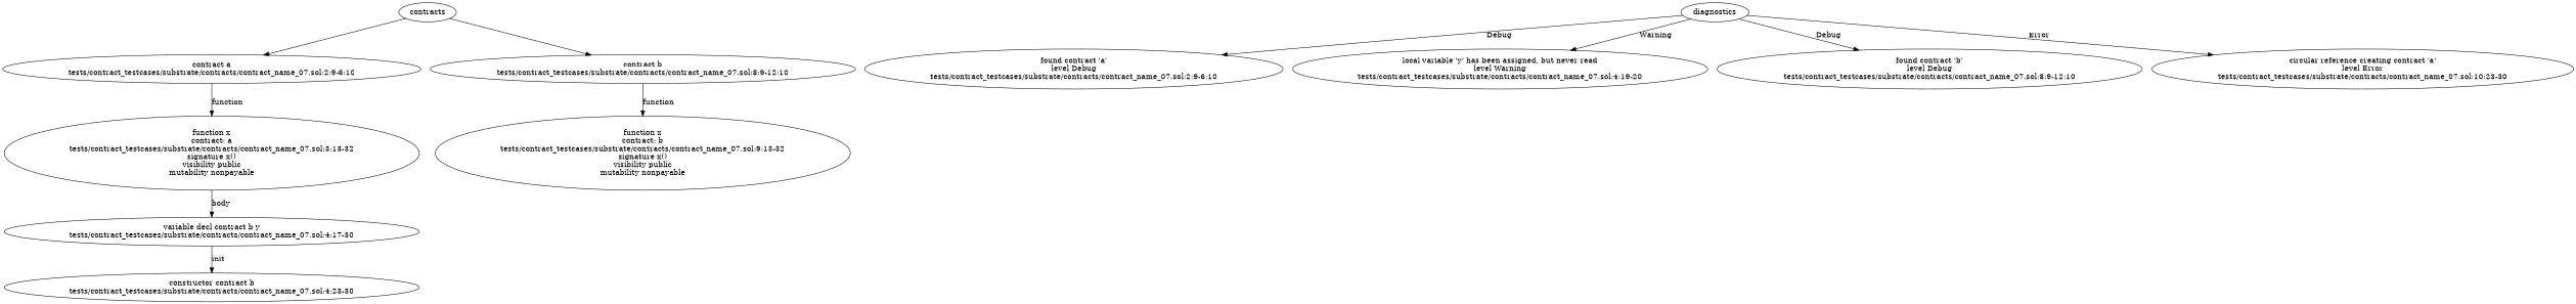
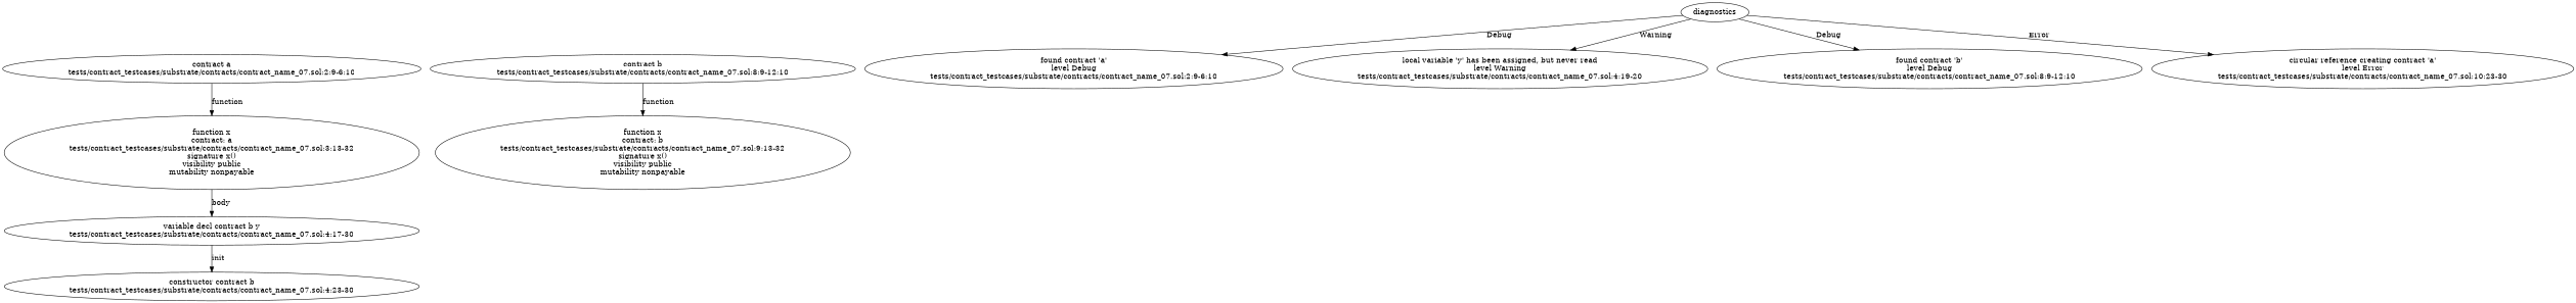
  strict digraph {
    n1 [label="contract a\ntests/contract_testcases/substrate/contracts/contract_name_07.sol:2:9-6:10"]
    n2 [label="function x\ncontract: a\ntests/contract_testcases/substrate/contracts/contract_name_07.sol:3:13-32\nsignature x()\nvisibility public\nmutability nonpayable"]
    n3 [label="variable decl contract b y\ntests/contract_testcases/substrate/contracts/contract_name_07.sol:4:17-30"]
    n4 [label="constructor contract b\ntests/contract_testcases/substrate/contracts/contract_name_07.sol:4:23-30"]
    n5 [label="contract b\ntests/contract_testcases/substrate/contracts/contract_name_07.sol:8:9-12:10"]
    n6 [label="function x\ncontract: b\ntests/contract_testcases/substrate/contracts/contract_name_07.sol:9:13-32\nsignature x()\nvisibility public\nmutability nonpayable"]
    n7 [label="found contract 'a'\nlevel Debug\ntests/contract_testcases/substrate/contracts/contract_name_07.sol:2:9-6:10"]
    n8 [label="local variable 'y' has been assigned, but never read\nlevel Warning\ntests/contract_testcases/substrate/contracts/contract_name_07.sol:4:19-20"]
    n9 [label="found contract 'b'\nlevel Debug\ntests/contract_testcases/substrate/contracts/contract_name_07.sol:8:9-12:10"]
    n10 [label="circular reference creating contract 'a'\nlevel Error\ntests/contract_testcases/substrate/contracts/contract_name_07.sol:10:23-30"]
-   contracts
    diagnostics
    n1 -> n2 [label=function]
    n2 -> n3 [label=body]
    n3 -> n4 [label=init]
    n5 -> n6 [label=function]
-   contracts -> n1
-   contracts -> n5
    diagnostics -> n7 [label=Debug]
    diagnostics -> n8 [label=Warning]
    diagnostics -> n9 [label=Debug]
    diagnostics -> n10 [label=Error]
  }
